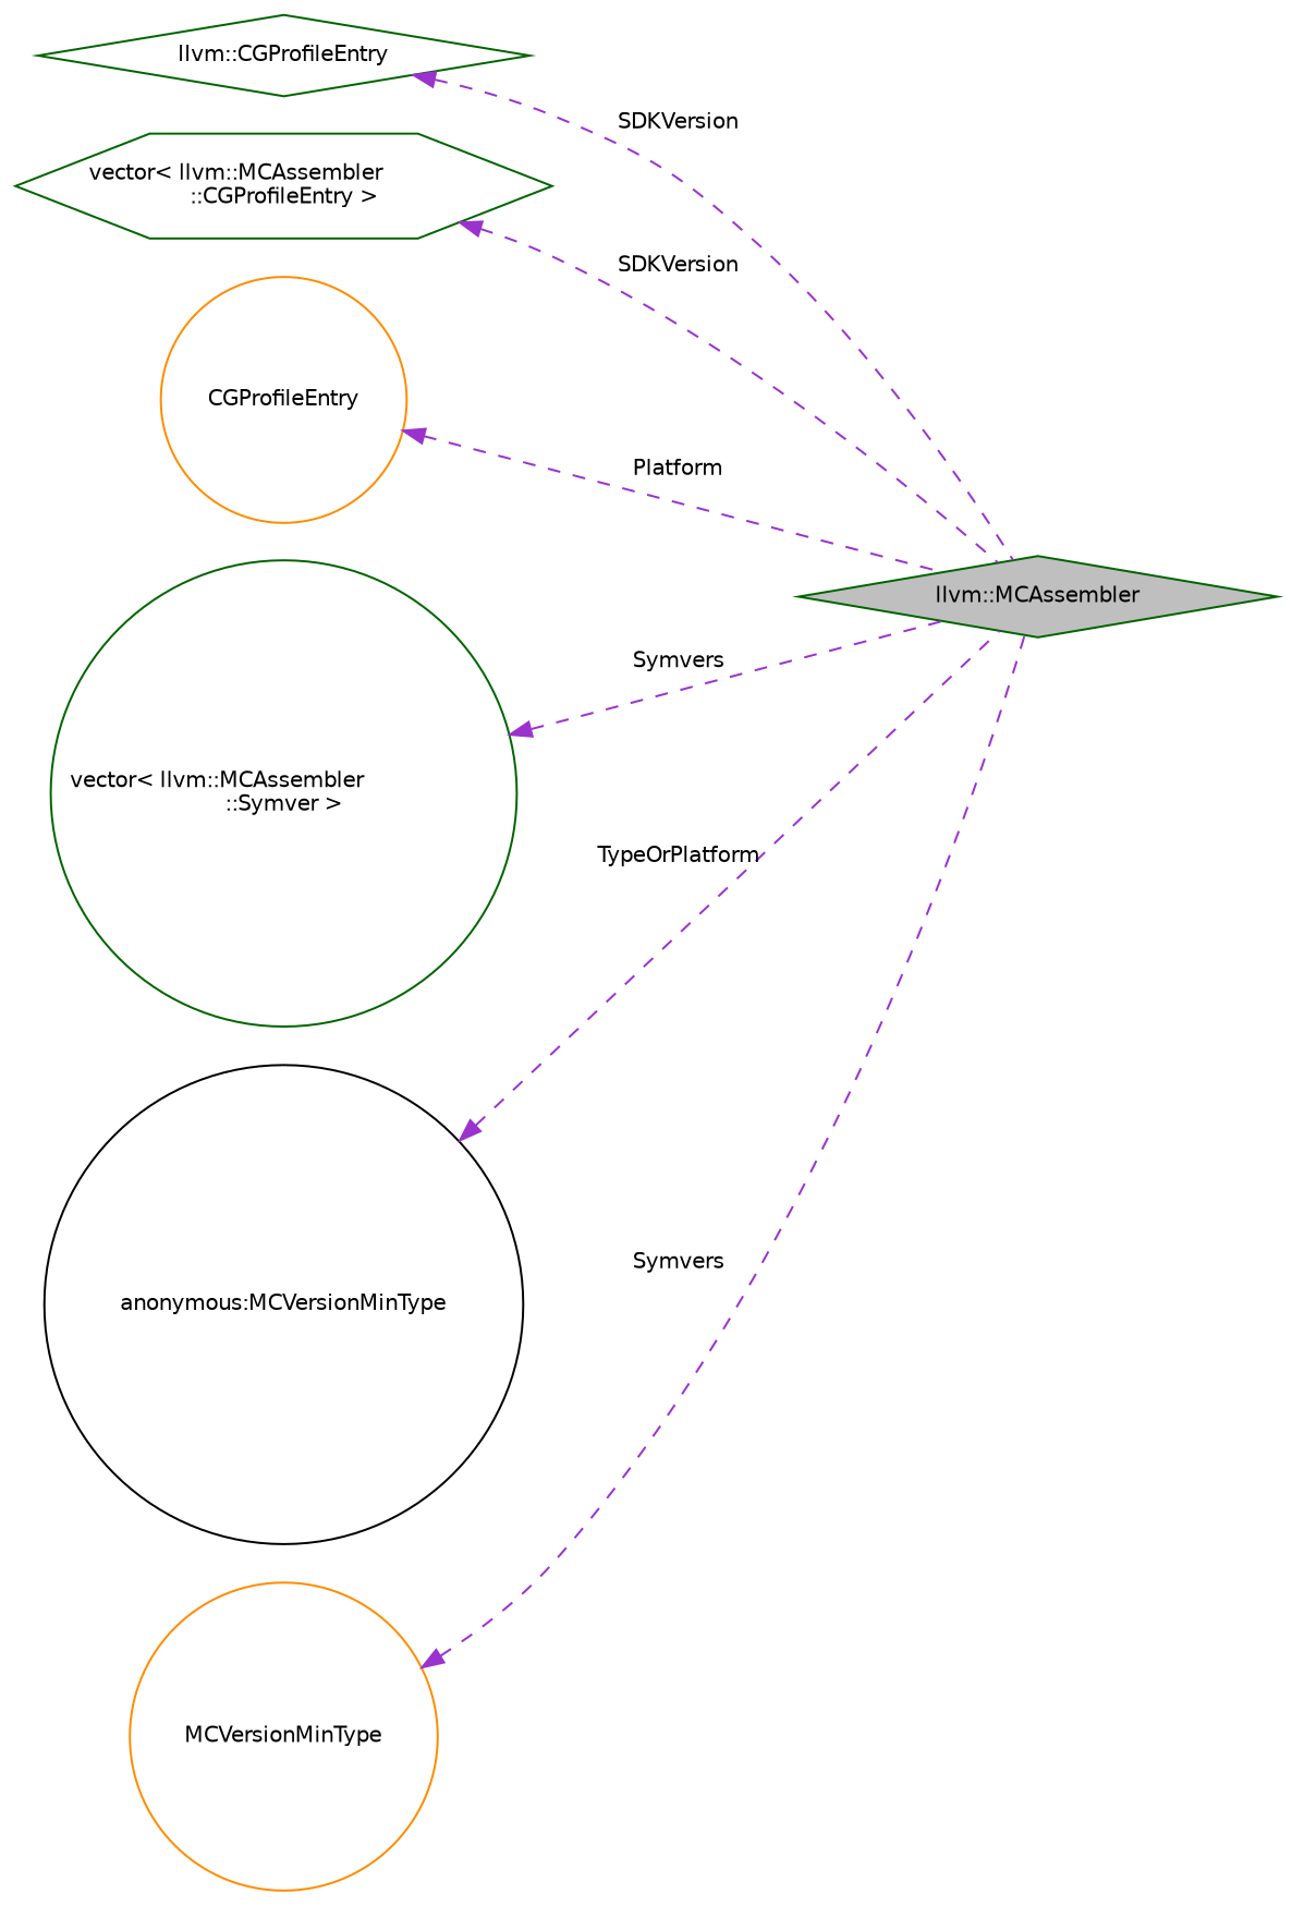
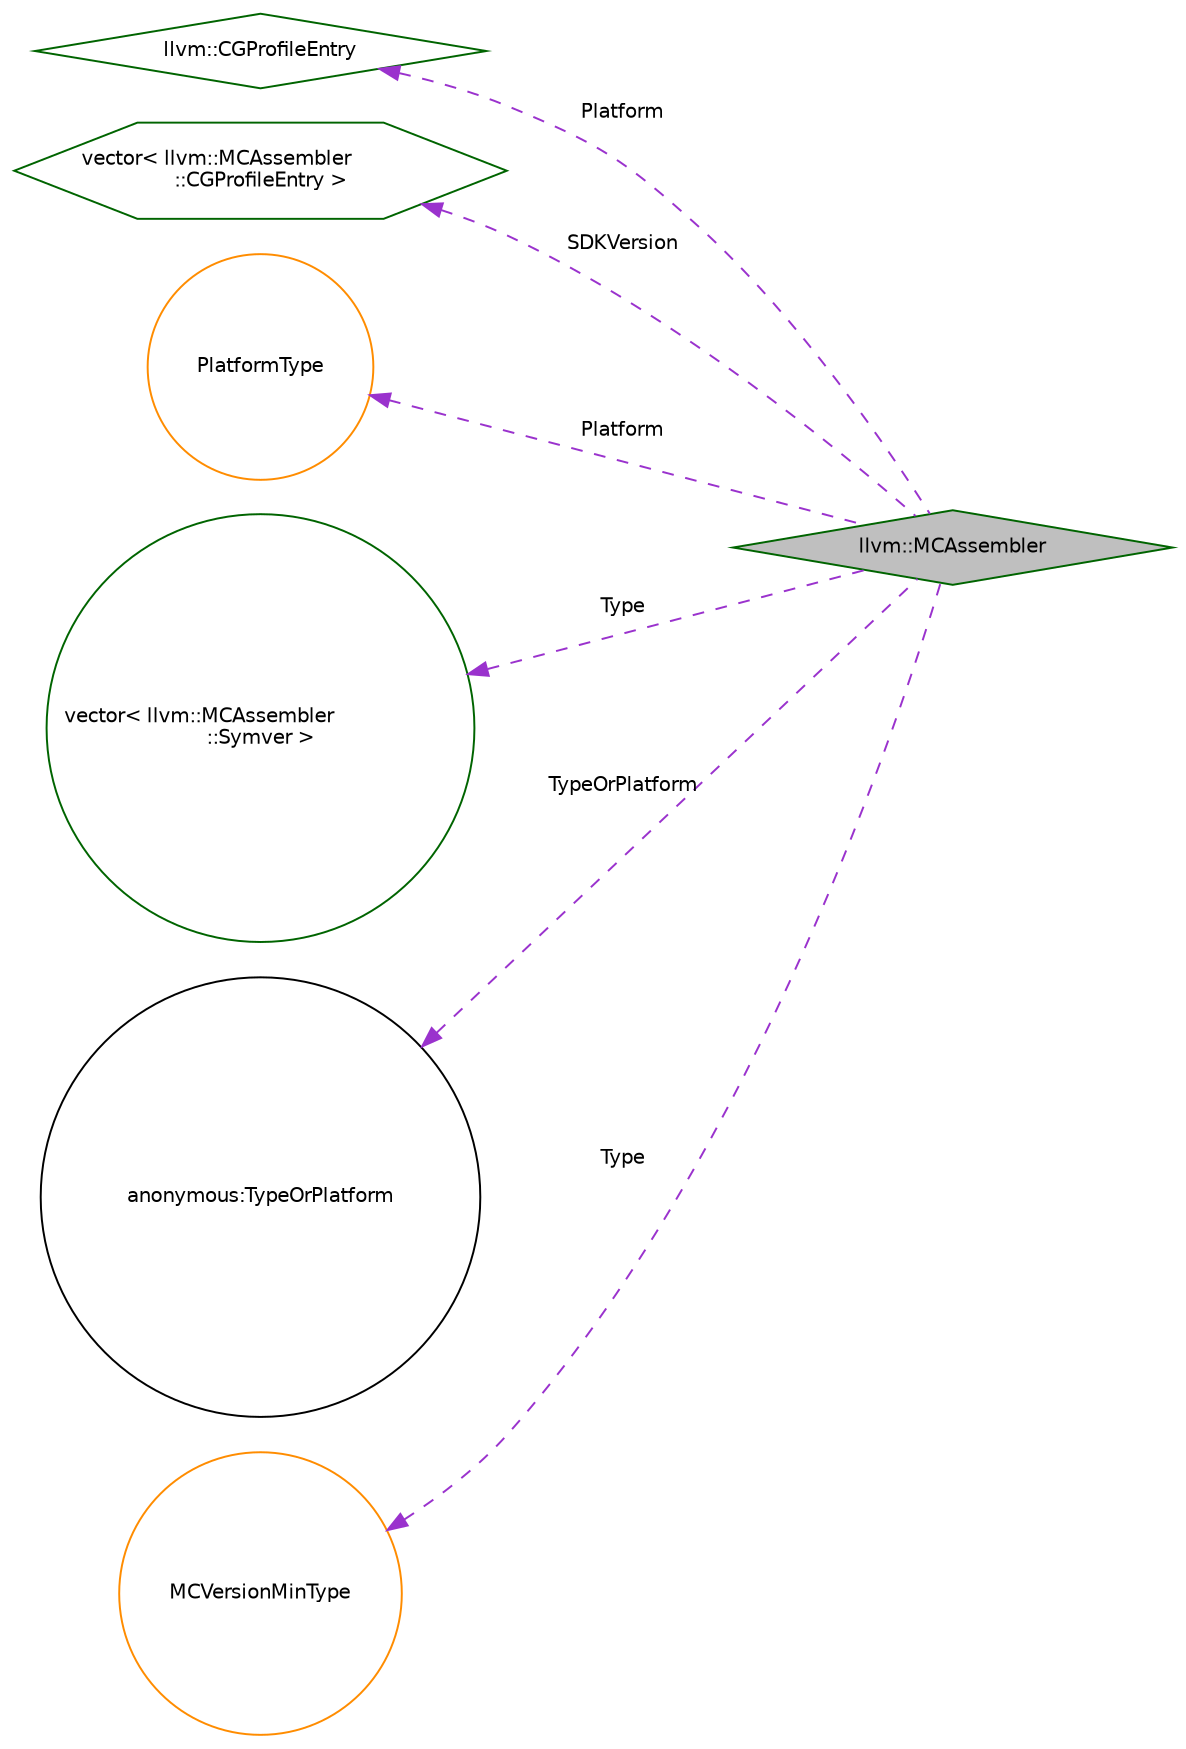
  digraph {
    rankdir=LR
    node [color=darkgreen fontname=Helvetica fontsize=10 shape=circle]
    edge [color=darkorchid3 dir=back fontname=Helvetica fontsize=10 labelfontname=Helvetica labelfontsize=10 style=dashed]
    n1 [fillcolor=grey75 fontcolor=black height=0.2 label="llvm::MCAssembler" shape=diamond style=filled width=0.4]
    n2 [height=0.2 label="llvm::CGProfileEntry" shape=diamond width=0.4]
    n3 [height=0.2 label="vector\< llvm::MCAssembler\l::CGProfileEntry \>" shape=hexagon width=0.4]
-   n4 [color=darkorange height=0.2 label=CGProfileEntry width=0.4]
+   n4 [color=darkorange height=0.2 label=PlatformType width=0.4]
    n5 [height=0.2 label="vector\< llvm::MCAssembler\l::Symver \>" width=0.4]
-   n6 [color=black height=0.2 label="anonymous:MCVersionMinType" width=0.4]
+   n6 [color=black height=0.2 label="anonymous:TypeOrPlatform" width=0.4]
    n7 [color=darkorange height=0.2 label=MCVersionMinType width=0.4]
-   n2 -> n1 [label=" SDKVersion"]
+   n2 -> n1 [label=" Platform"]
    n3 -> n1 [label=" SDKVersion"]
    n4 -> n1 [label=" Platform"]
-   n5 -> n1 [label=" Symvers"]
+   n5 -> n1 [label=" Type"]
    n6 -> n1 [label=" TypeOrPlatform"]
-   n7 -> n1 [label=" Symvers"]
+   n7 -> n1 [label=" Type"]
  }
